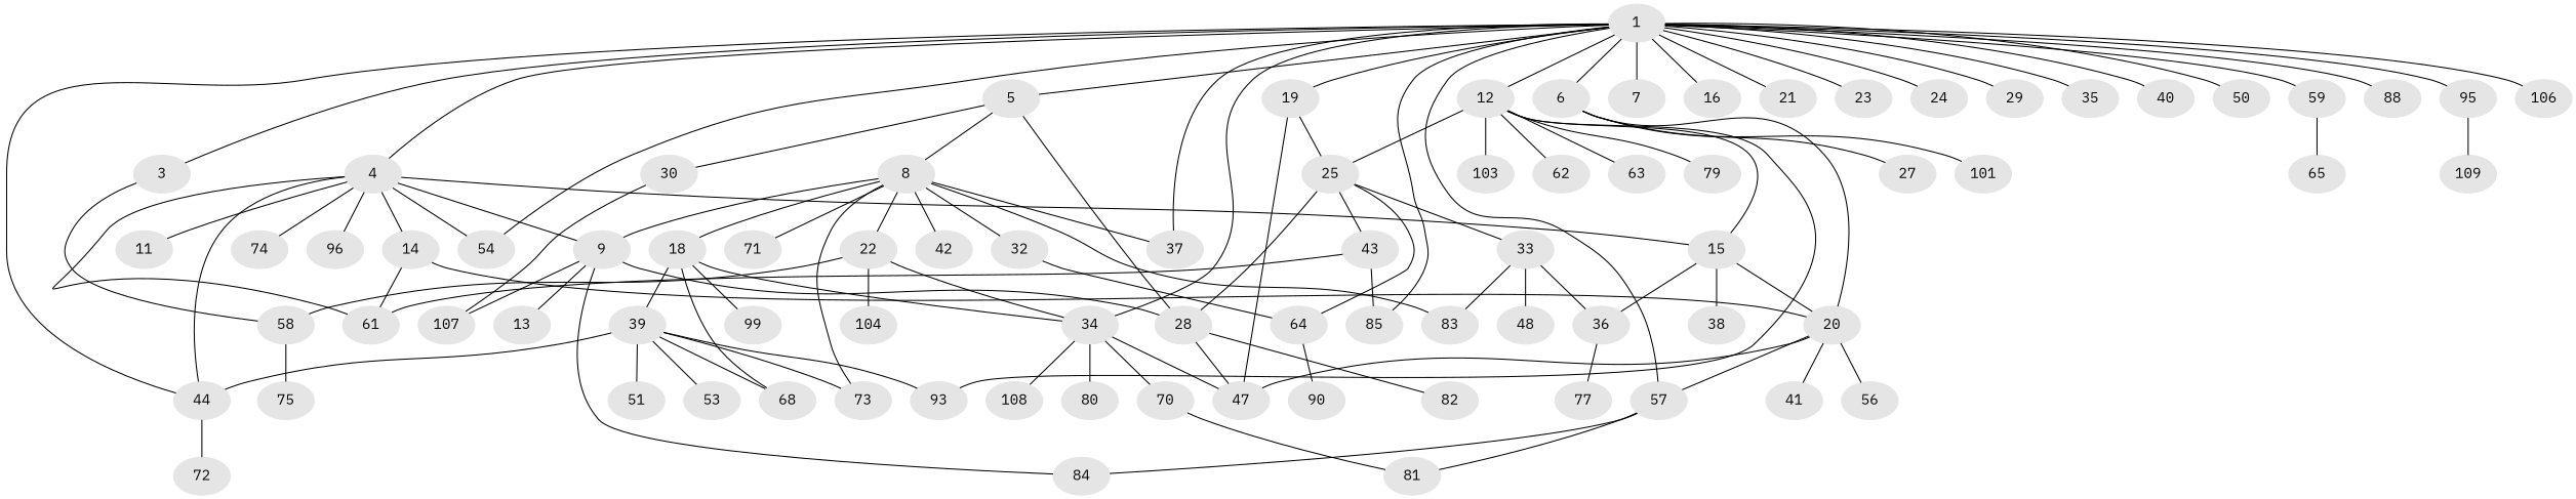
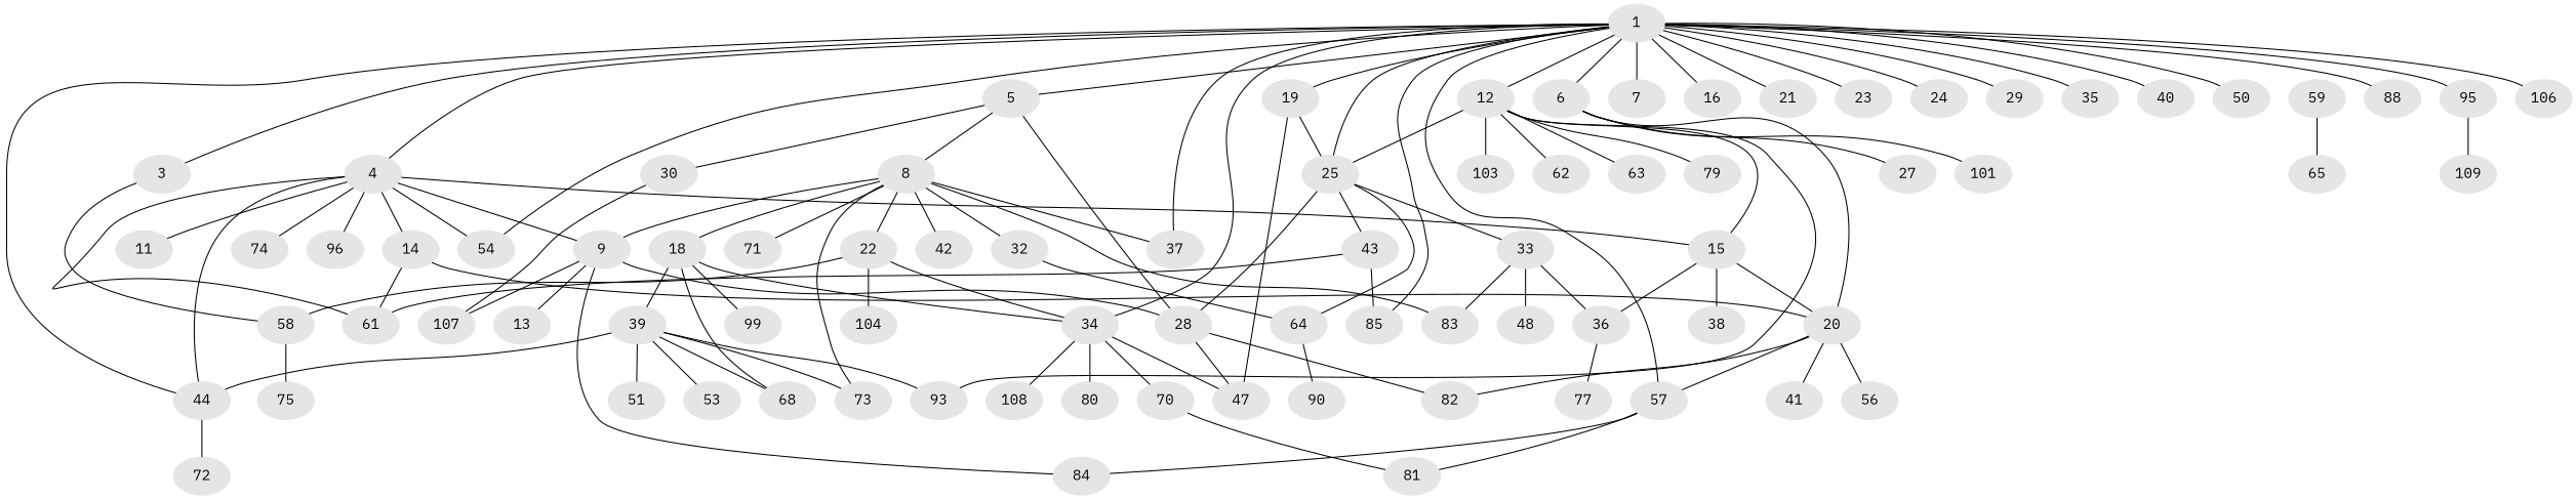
  graph {
    fontname="IBM Plex Mono"
    node [color=gray90 fontname="IBM Plex Mono" style=filled]
    edge [fontname="IBM Plex Mono"]
    1 [super="+2"]
    3
    4 [super="+26"]
    5 [super="+92"]
    6 [super="+10"]
    7
    12 [super="+49"]
    16
    19 [super="+55"]
    21
    23
    24 [super="+69"]
    29
    34 [super="+52"]
    35
    37
    40 [super="+100"]
    44 [super="+46"]
    50 [super="+67"]
    54 [super="+94"]
    57
    59
    85
    88
    95
    106
    58 [super="+102"]
    9 [super="+86"]
    11
    14 [super="+105"]
    15 [super="+17"]
    61
    74
    96
    8 [super="+31"]
    28 [super="+45"]
    30
    20 [super="+91"]
    27
    101
    25 [super="+78"]
    62 [super="+97"]
    63
    79
    93
    103
    47
    70
    80
    108
    72
    84
    81
    65
    109
    75
    13
    107
    36
    38
    18 [super="+87"]
    22 [super="+66"]
    32
    42
    71
    73
    83
    82
    41
    56
    39 [super="+60"]
    68
    99
    104
    64
    33 [super="+76"]
    43 [super="+89"]
    77
    51
    53
    48
    90
    1 -- 3
    1 -- 4
    1 -- 5
    1 -- 6
    1 -- 7
    1 -- 12
    1 -- 16
    1 -- 19
    1 -- 21
    1 -- 23 [weight=2]
    1 -- 24
    1 -- 29
    1 -- 34
    1 -- 35
    1 -- 37
    1 -- 40
    1 -- 44
    1 -- 50
    1 -- 54
    1 -- 57
-   1 -- 59
+   1 -- 25
    1 -- 85
    1 -- 88
    1 -- 95
    1 -- 106
    3 -- 58
    4 -- 44
    4 -- 54
    4 -- 9
    4 -- 11
    4 -- 14
    4 -- 15
    4 -- 61
    4 -- 74
    4 -- 96
    5 -- 8
    5 -- 28
    5 -- 30
    6 -- 20
    6 -- 27
    6 -- 101
    12 -- 15
    12 -- 25
    12 -- 62
    12 -- 63
    12 -- 79
    12 -- 93
    12 -- 103
    19 -- 25
    19 -- 47
    34 -- 47
    34 -- 70
    34 -- 80
    34 -- 108
    44 -- 72
    57 -- 84
    57 -- 81
    59 -- 65
    95 -- 109
    58 -- 75
    9 -- 28
    9 -- 84
    9 -- 13
    9 -- 107
    14 -- 61
    14 -- 20
    15 -- 20
    15 -- 36
    15 -- 38
    8 -- 37
    8 -- 9
    8 -- 18
    8 -- 22
    8 -- 32
    8 -- 42
    8 -- 71
    8 -- 73
    8 -- 83
    28 -- 47
    28 -- 82
    30 -- 107
    20 -- 57
-   20 -- 47
+   20 -- 82
    20 -- 41
    20 -- 56
    25 -- 28
    25 -- 64
    25 -- 33
    25 -- 43
    70 -- 81
    36 -- 77
    18 -- 34
    18 -- 39
    18 -- 68
    18 -- 99
    22 -- 34
    22 -- 58
    22 -- 104
    32 -- 64
    39 -- 44
    39 -- 93
    39 -- 73
    39 -- 68
    39 -- 51
    39 -- 53
    64 -- 90
    33 -- 36
    33 -- 83
    33 -- 48
    43 -- 85
    43 -- 61
  }
